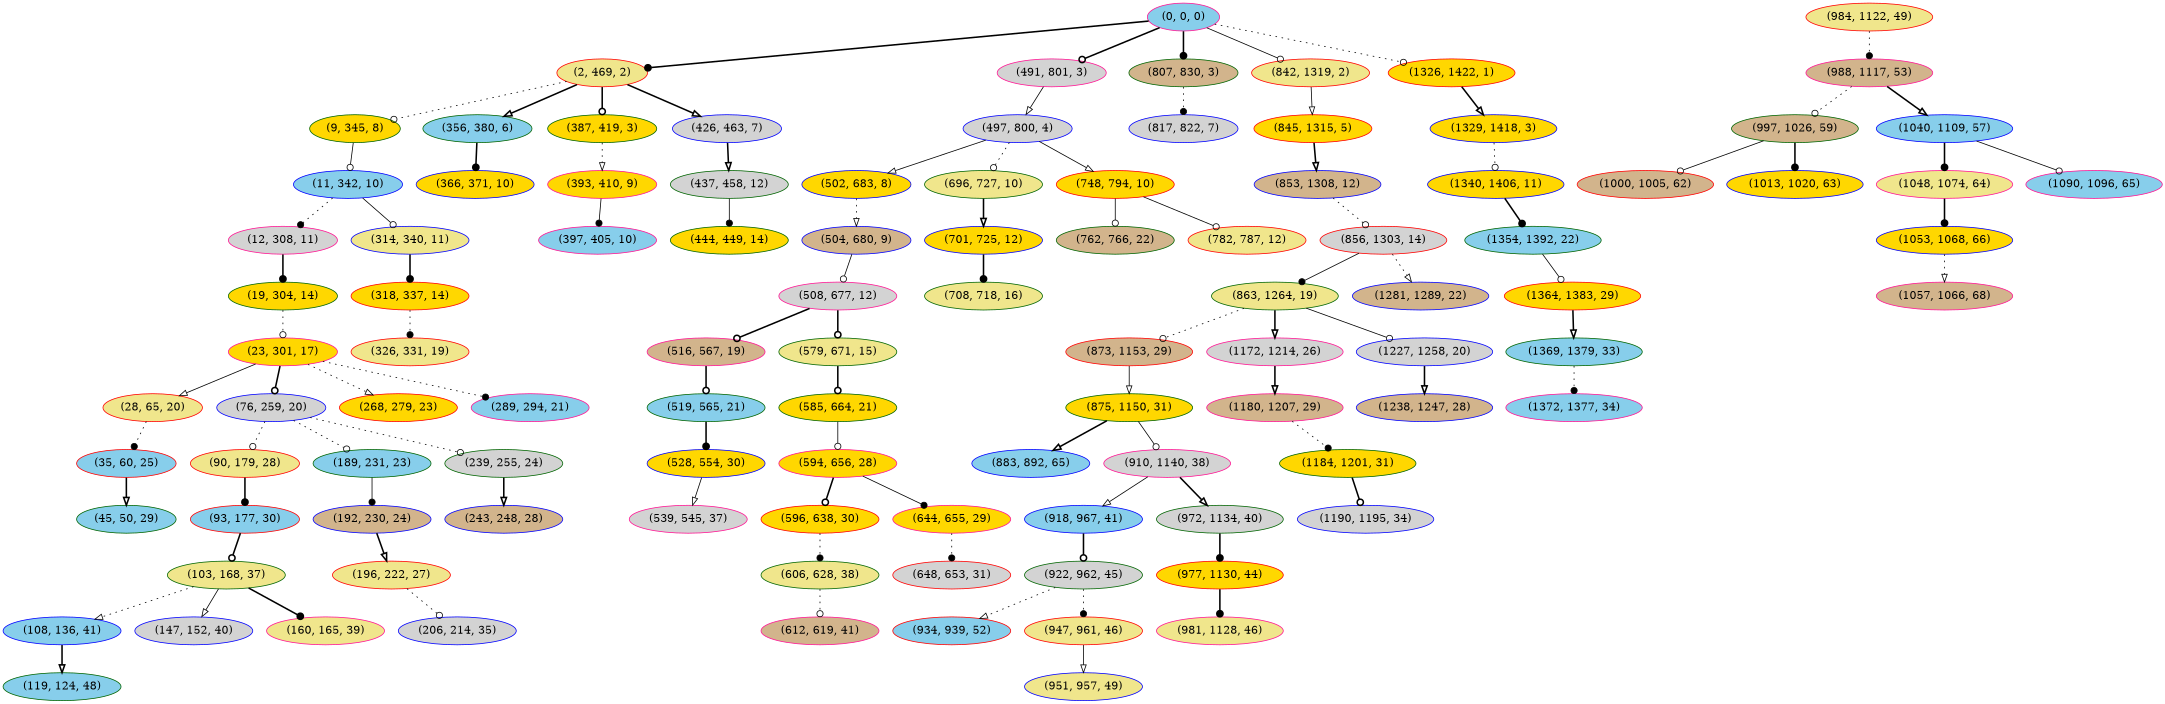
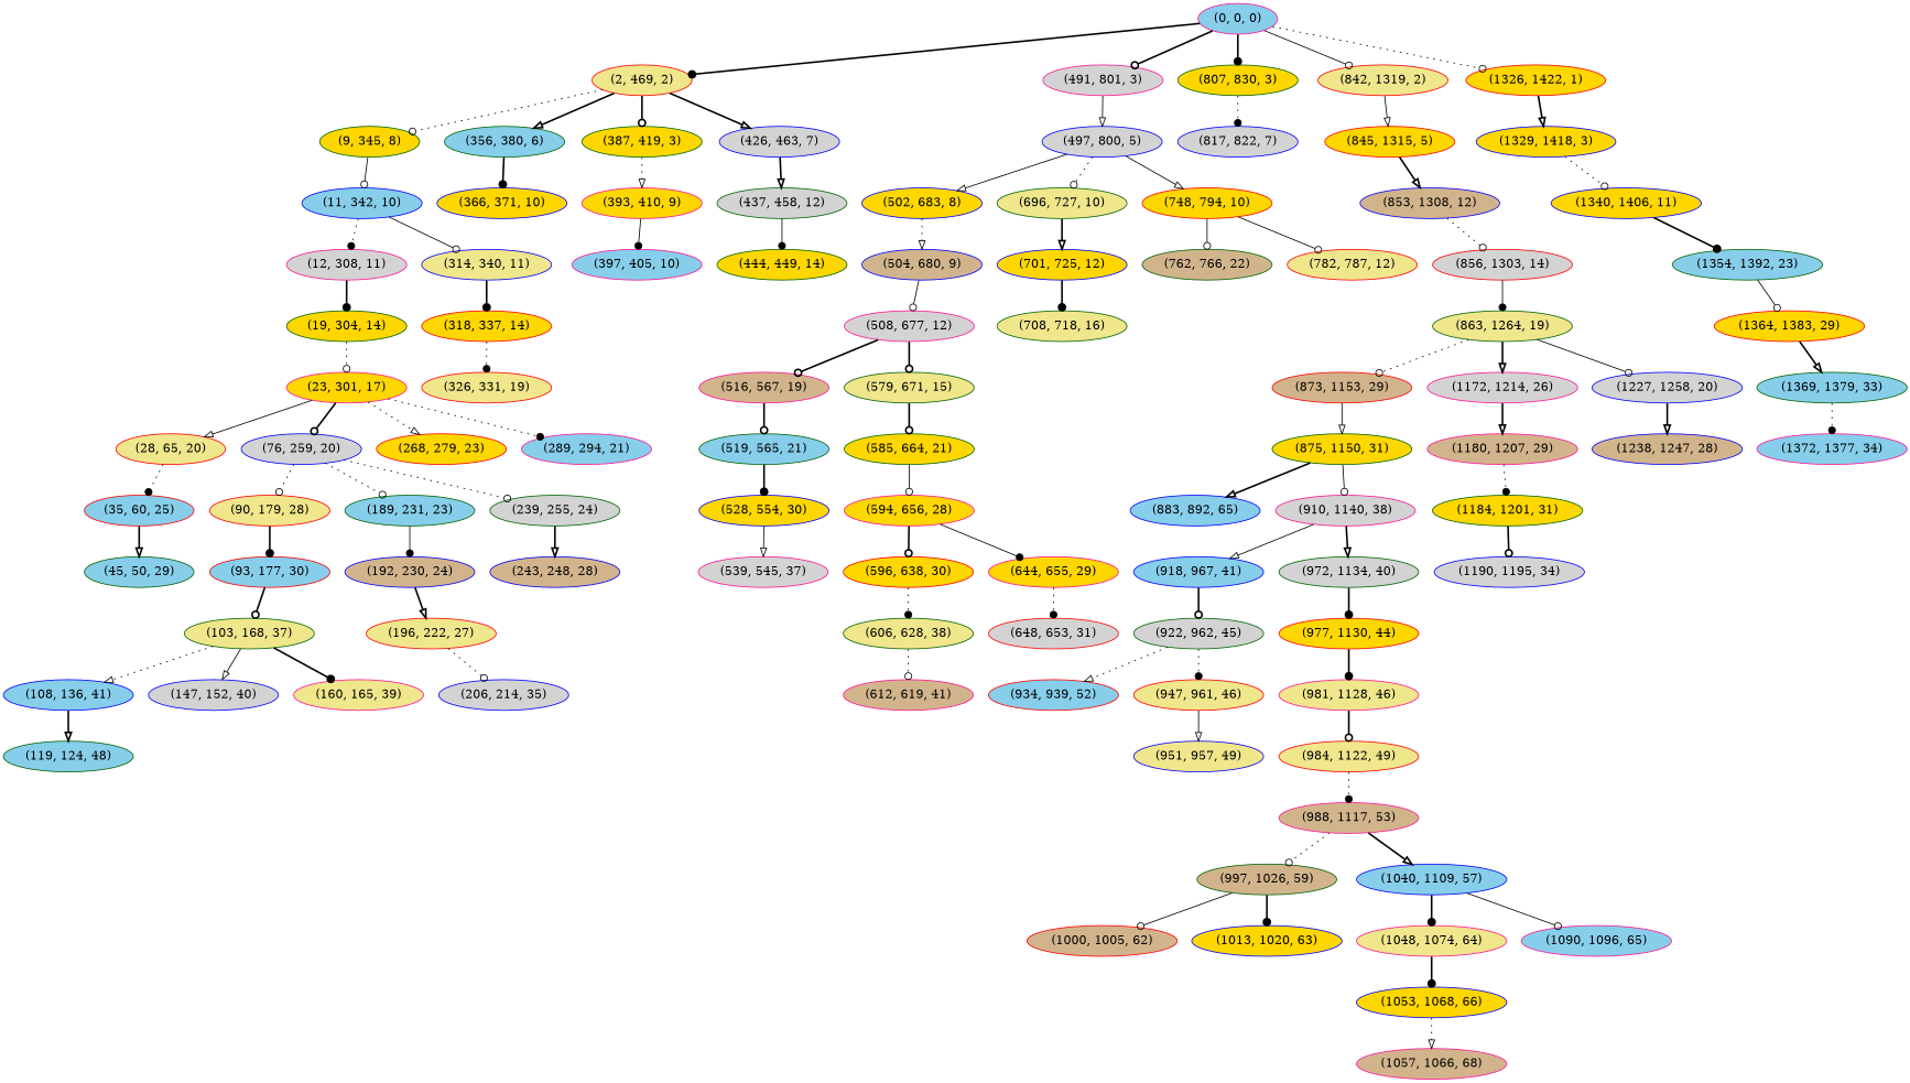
  digraph {
    node [color=blue fillcolor=gold style=filled]
    edge [arrowhead=odot style=bold]
    "(0, 0, 0)" [color=deeppink fillcolor=skyblue]
    "(2, 469, 2)" [color=red fillcolor=khaki]
    "(491, 801, 3)" [color=deeppink fillcolor=lightgrey]
-   "(807, 830, 3)" [color=darkgreen fillcolor=tan]
+   "(807, 830, 3)" [color=darkgreen]
    "(842, 1319, 2)" [color=red fillcolor=khaki]
    "(1326, 1422, 1)" [color=red]
    "(9, 345, 8)" [color=darkgreen]
    "(356, 380, 6)" [color=darkgreen fillcolor=skyblue]
    "(387, 419, 3)" [color=darkgreen]
    "(426, 463, 7)" [fillcolor=lightgrey]
-   "(497, 800, 4)" [fillcolor=lightgrey]
+   "(497, 800, 4)" [fillcolor=lightgrey label="(497, 800, 5)"]
    "(817, 822, 7)" [fillcolor=lightgrey]
    "(845, 1315, 5)" [color=red]
    "(1329, 1418, 3)"
    "(11, 342, 10)" [fillcolor=skyblue]
    "(366, 371, 10)"
    "(393, 410, 9)" [color=deeppink]
    "(437, 458, 12)" [color=darkgreen fillcolor=lightgrey]
    "(12, 308, 11)" [color=deeppink fillcolor=lightgrey]
    "(314, 340, 11)" [fillcolor=khaki]
    "(19, 304, 14)" [color=darkgreen]
    "(318, 337, 14)" [color=red]
    "(23, 301, 17)" [color=deeppink]
    "(28, 65, 20)" [color=red fillcolor=khaki]
    "(76, 259, 20)" [fillcolor=lightgrey]
    "(268, 279, 23)" [color=red]
    "(289, 294, 21)" [color=deeppink fillcolor=skyblue]
    "(35, 60, 25)" [color=red fillcolor=skyblue]
    "(90, 179, 28)" [color=red fillcolor=khaki]
    "(189, 231, 23)" [color=darkgreen fillcolor=skyblue]
    "(239, 255, 24)" [color=darkgreen fillcolor=lightgrey]
    "(45, 50, 29)" [color=darkgreen fillcolor=skyblue]
    "(93, 177, 30)" [color=red fillcolor=skyblue]
    "(192, 230, 24)" [fillcolor=tan]
    "(243, 248, 28)" [fillcolor=tan]
    "(103, 168, 37)" [color=darkgreen fillcolor=khaki]
    "(108, 136, 41)" [fillcolor=skyblue]
    "(147, 152, 40)" [fillcolor=lightgrey]
    "(160, 165, 39)" [color=deeppink fillcolor=khaki]
    "(119, 124, 48)" [color=darkgreen fillcolor=skyblue]
    "(196, 222, 27)" [color=red fillcolor=khaki]
    "(206, 214, 35)" [fillcolor=lightgrey]
    "(326, 331, 19)" [color=red fillcolor=khaki]
    "(397, 405, 10)" [color=deeppink fillcolor=skyblue]
    "(444, 449, 14)" [color=darkgreen]
    "(502, 683, 8)"
    "(696, 727, 10)" [color=darkgreen fillcolor=khaki]
    "(748, 794, 10)" [color=red]
    "(504, 680, 9)" [fillcolor=tan]
    "(701, 725, 12)"
    "(762, 766, 22)" [color=darkgreen fillcolor=tan]
    "(782, 787, 12)" [color=red fillcolor=khaki]
    "(508, 677, 12)" [color=deeppink fillcolor=lightgrey]
    "(516, 567, 19)" [color=deeppink fillcolor=tan]
    "(579, 671, 15)" [color=darkgreen fillcolor=khaki]
    "(519, 565, 21)" [color=darkgreen fillcolor=skyblue]
    "(585, 664, 21)" [color=darkgreen]
    "(528, 554, 30)"
    "(539, 545, 37)" [color=deeppink fillcolor=lightgrey]
    "(594, 656, 28)" [color=deeppink]
    "(596, 638, 30)" [color=red]
    "(644, 655, 29)" [color=deeppink]
    "(606, 628, 38)" [color=darkgreen fillcolor=khaki]
    "(648, 653, 31)" [color=red fillcolor=lightgrey]
    "(612, 619, 41)" [color=deeppink fillcolor=tan]
    "(708, 718, 16)" [color=darkgreen fillcolor=khaki]
    "(853, 1308, 12)" [fillcolor=tan]
    "(856, 1303, 14)" [color=red fillcolor=lightgrey]
    "(863, 1264, 19)" [color=darkgreen fillcolor=khaki]
-   "(1281, 1289, 22)" [fillcolor=tan]
    "(873, 1153, 29)" [color=red fillcolor=tan]
    "(1172, 1214, 26)" [color=deeppink fillcolor=lightgrey]
    "(1227, 1258, 20)" [fillcolor=lightgrey]
    "(875, 1150, 31)" [color=darkgreen]
    "(1180, 1207, 29)" [color=deeppink fillcolor=tan]
    "(1238, 1247, 28)" [fillcolor=tan]
    n77 [fillcolor=skyblue label="(883, 892, 65)"]
    "(910, 1140, 38)" [color=deeppink fillcolor=lightgrey]
    "(918, 967, 41)" [fillcolor=skyblue]
    "(972, 1134, 40)" [color=darkgreen fillcolor=lightgrey]
    "(922, 962, 45)" [color=darkgreen fillcolor=lightgrey]
    "(977, 1130, 44)" [color=red]
    "(934, 939, 52)" [color=red fillcolor=skyblue]
    "(947, 961, 46)" [color=red fillcolor=khaki]
    "(951, 957, 49)" [fillcolor=khaki]
    "(981, 1128, 46)" [color=deeppink fillcolor=khaki]
    "(984, 1122, 49)" [color=red fillcolor=khaki]
    "(988, 1117, 53)" [color=deeppink fillcolor=tan]
    "(997, 1026, 59)" [color=darkgreen fillcolor=tan]
    "(1040, 1109, 57)" [fillcolor=skyblue]
    "(1000, 1005, 62)" [color=red fillcolor=tan]
    "(1013, 1020, 63)"
    "(1048, 1074, 64)" [color=deeppink fillcolor=khaki]
    "(1090, 1096, 65)" [color=deeppink fillcolor=skyblue]
    "(1053, 1068, 66)"
    "(1057, 1066, 68)" [color=deeppink fillcolor=tan]
    "(1184, 1201, 31)" [color=darkgreen]
    "(1190, 1195, 34)" [fillcolor=lightgrey]
    "(1340, 1406, 11)"
-   "(1354, 1392, 23)" [color=darkgreen fillcolor=skyblue label="(1354, 1392, 22)"]
+   "(1354, 1392, 23)" [color=darkgreen fillcolor=skyblue]
    "(1364, 1383, 29)" [color=red]
    "(1369, 1379, 33)" [color=darkgreen fillcolor=skyblue]
    "(1372, 1377, 34)" [color=deeppink fillcolor=skyblue]
    "(0, 0, 0)" -> "(2, 469, 2)" [arrowhead=dot]
    "(0, 0, 0)" -> "(491, 801, 3)"
    "(0, 0, 0)" -> "(807, 830, 3)" [arrowhead=dot]
    "(0, 0, 0)" -> "(842, 1319, 2)" [style=solid]
    "(0, 0, 0)" -> "(1326, 1422, 1)" [style=dotted]
    "(2, 469, 2)" -> "(9, 345, 8)" [style=dotted]
    "(2, 469, 2)" -> "(356, 380, 6)" [arrowhead=onormal]
    "(2, 469, 2)" -> "(387, 419, 3)"
    "(2, 469, 2)" -> "(426, 463, 7)" [arrowhead=onormal]
    "(491, 801, 3)" -> "(497, 800, 4)" [arrowhead=onormal style=solid]
    "(807, 830, 3)" -> "(817, 822, 7)" [arrowhead=dot style=dotted]
    "(842, 1319, 2)" -> "(845, 1315, 5)" [arrowhead=onormal style=solid]
    "(1326, 1422, 1)" -> "(1329, 1418, 3)" [arrowhead=onormal]
    "(9, 345, 8)" -> "(11, 342, 10)" [style=solid]
    "(356, 380, 6)" -> "(366, 371, 10)" [arrowhead=dot]
    "(387, 419, 3)" -> "(393, 410, 9)" [arrowhead=onormal style=dotted]
    "(426, 463, 7)" -> "(437, 458, 12)" [arrowhead=onormal]
    "(497, 800, 4)" -> "(502, 683, 8)" [arrowhead=onormal style=solid]
    "(497, 800, 4)" -> "(696, 727, 10)" [style=dotted]
    "(497, 800, 4)" -> "(748, 794, 10)" [arrowhead=onormal style=solid]
    "(845, 1315, 5)" -> "(853, 1308, 12)" [arrowhead=onormal]
    "(1329, 1418, 3)" -> "(1340, 1406, 11)" [style=dotted]
    "(11, 342, 10)" -> "(12, 308, 11)" [arrowhead=dot style=dotted]
    "(11, 342, 10)" -> "(314, 340, 11)" [style=solid]
    "(393, 410, 9)" -> "(397, 405, 10)" [arrowhead=dot style=solid]
    "(437, 458, 12)" -> "(444, 449, 14)" [arrowhead=dot style=solid]
    "(12, 308, 11)" -> "(19, 304, 14)" [arrowhead=dot]
    "(314, 340, 11)" -> "(318, 337, 14)" [arrowhead=dot]
    "(19, 304, 14)" -> "(23, 301, 17)" [style=dotted]
    "(318, 337, 14)" -> "(326, 331, 19)" [arrowhead=dot style=dotted]
    "(23, 301, 17)" -> "(28, 65, 20)" [arrowhead=onormal style=solid]
    "(23, 301, 17)" -> "(76, 259, 20)"
    "(23, 301, 17)" -> "(268, 279, 23)" [arrowhead=onormal style=dotted]
    "(23, 301, 17)" -> "(289, 294, 21)" [arrowhead=dot style=dotted]
    "(28, 65, 20)" -> "(35, 60, 25)" [arrowhead=dot style=dotted]
    "(76, 259, 20)" -> "(90, 179, 28)" [style=dotted]
    "(76, 259, 20)" -> "(189, 231, 23)" [style=dotted]
    "(76, 259, 20)" -> "(239, 255, 24)" [style=dotted]
    "(35, 60, 25)" -> "(45, 50, 29)" [arrowhead=onormal]
    "(90, 179, 28)" -> "(93, 177, 30)" [arrowhead=dot]
    "(189, 231, 23)" -> "(192, 230, 24)" [arrowhead=dot style=solid]
    "(239, 255, 24)" -> "(243, 248, 28)" [arrowhead=onormal]
    "(93, 177, 30)" -> "(103, 168, 37)"
    "(192, 230, 24)" -> "(196, 222, 27)" [arrowhead=onormal]
    "(103, 168, 37)" -> "(108, 136, 41)" [arrowhead=onormal style=dotted]
    "(103, 168, 37)" -> "(147, 152, 40)" [arrowhead=onormal style=solid]
    "(103, 168, 37)" -> "(160, 165, 39)" [arrowhead=dot]
    "(108, 136, 41)" -> "(119, 124, 48)" [arrowhead=onormal]
    "(196, 222, 27)" -> "(206, 214, 35)" [style=dotted]
    "(502, 683, 8)" -> "(504, 680, 9)" [arrowhead=onormal style=dotted]
    "(696, 727, 10)" -> "(701, 725, 12)" [arrowhead=onormal]
    "(748, 794, 10)" -> "(762, 766, 22)" [style=solid]
    "(748, 794, 10)" -> "(782, 787, 12)" [style=solid]
    "(504, 680, 9)" -> "(508, 677, 12)" [style=solid]
    "(701, 725, 12)" -> "(708, 718, 16)" [arrowhead=dot]
    "(508, 677, 12)" -> "(516, 567, 19)"
    "(508, 677, 12)" -> "(579, 671, 15)"
    "(516, 567, 19)" -> "(519, 565, 21)"
    "(579, 671, 15)" -> "(585, 664, 21)"
    "(519, 565, 21)" -> "(528, 554, 30)" [arrowhead=dot]
    "(585, 664, 21)" -> "(594, 656, 28)" [style=solid]
    "(528, 554, 30)" -> "(539, 545, 37)" [arrowhead=onormal style=solid]
    "(594, 656, 28)" -> "(596, 638, 30)"
    "(594, 656, 28)" -> "(644, 655, 29)" [arrowhead=dot style=solid]
    "(596, 638, 30)" -> "(606, 628, 38)" [arrowhead=dot style=dotted]
    "(644, 655, 29)" -> "(648, 653, 31)" [arrowhead=dot style=dotted]
    "(606, 628, 38)" -> "(612, 619, 41)" [style=dotted]
    "(853, 1308, 12)" -> "(856, 1303, 14)" [style=dotted]
    "(856, 1303, 14)" -> "(863, 1264, 19)" [arrowhead=dot style=solid]
-   "(856, 1303, 14)" -> "(1281, 1289, 22)" [arrowhead=onormal style=dotted]
    "(863, 1264, 19)" -> "(873, 1153, 29)" [style=dotted]
    "(863, 1264, 19)" -> "(1172, 1214, 26)" [arrowhead=onormal]
    "(863, 1264, 19)" -> "(1227, 1258, 20)" [style=solid]
    "(873, 1153, 29)" -> "(875, 1150, 31)" [arrowhead=onormal style=solid]
    "(1172, 1214, 26)" -> "(1180, 1207, 29)" [arrowhead=onormal]
    "(1227, 1258, 20)" -> "(1238, 1247, 28)" [arrowhead=onormal]
    "(875, 1150, 31)" -> n77 [arrowhead=onormal]
    "(875, 1150, 31)" -> "(910, 1140, 38)" [style=solid]
    "(1180, 1207, 29)" -> "(1184, 1201, 31)" [arrowhead=dot style=dotted]
    "(910, 1140, 38)" -> "(918, 967, 41)" [arrowhead=onormal style=solid]
    "(910, 1140, 38)" -> "(972, 1134, 40)" [arrowhead=onormal]
    "(918, 967, 41)" -> "(922, 962, 45)"
    "(972, 1134, 40)" -> "(977, 1130, 44)" [arrowhead=dot]
    "(922, 962, 45)" -> "(934, 939, 52)" [arrowhead=onormal style=dotted]
    "(922, 962, 45)" -> "(947, 961, 46)" [arrowhead=dot style=dotted]
    "(977, 1130, 44)" -> "(981, 1128, 46)" [arrowhead=dot]
    "(947, 961, 46)" -> "(951, 957, 49)" [arrowhead=onormal style=solid]
+   "(981, 1128, 46)" -> "(984, 1122, 49)"
    "(984, 1122, 49)" -> "(988, 1117, 53)" [arrowhead=dot style=dotted]
    "(988, 1117, 53)" -> "(997, 1026, 59)" [style=dotted]
    "(988, 1117, 53)" -> "(1040, 1109, 57)" [arrowhead=onormal]
    "(997, 1026, 59)" -> "(1000, 1005, 62)" [style=solid]
    "(997, 1026, 59)" -> "(1013, 1020, 63)" [arrowhead=dot]
    "(1040, 1109, 57)" -> "(1048, 1074, 64)" [arrowhead=dot]
    "(1040, 1109, 57)" -> "(1090, 1096, 65)" [style=solid]
    "(1048, 1074, 64)" -> "(1053, 1068, 66)" [arrowhead=dot]
    "(1053, 1068, 66)" -> "(1057, 1066, 68)" [arrowhead=onormal style=dotted]
    "(1184, 1201, 31)" -> "(1190, 1195, 34)"
    "(1340, 1406, 11)" -> "(1354, 1392, 23)" [arrowhead=dot]
    "(1354, 1392, 23)" -> "(1364, 1383, 29)" [style=solid]
    "(1364, 1383, 29)" -> "(1369, 1379, 33)" [arrowhead=onormal]
    "(1369, 1379, 33)" -> "(1372, 1377, 34)" [arrowhead=dot style=dotted]
  }
